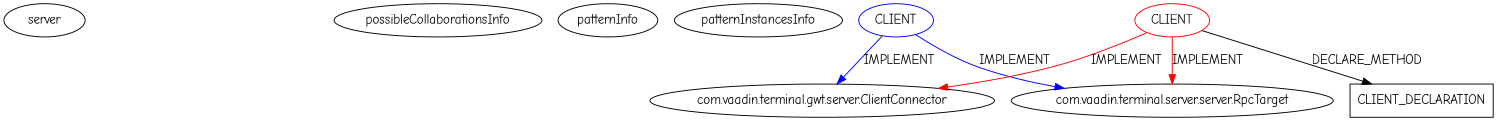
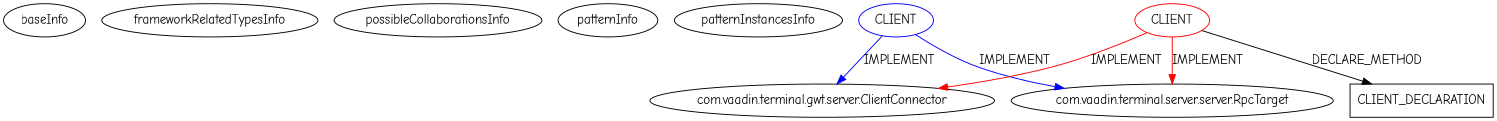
  digraph {
    fontname="Comic Neue"
    node [fontname="Comic Neue"]
    edge [color=blue fontname="Comic Neue"]
-   baseInfo [category=pattern graphId=2023 isAnonymous=false possibleRelation=false label=server]
+   baseInfo [category=pattern graphId=2023 isAnonymous=false possibleRelation=false]
+   frameworkRelatedTypesInfo [0="com.vaadin.terminal.gwt.server.ClientConnector" 1="com.vaadin.terminal.gwt.server.RpcTarget"]
    possibleCollaborationsInfo
    patternInfo [frequency=2.0 patternRootClient=0]
    patternInstancesInfo [0="Peppe-Depot~/Peppe-Depot/Depot-master/src/com/jensjansson/depot/DepotRoot.java~DepotRoot~380" 1="Peppe-Depot~/Peppe-Depot/Depot-master/src/com/jensjansson/depot/Depot.java~Depot~378"]
    n6 [isFrameworkType=false label="com.vaadin.terminal.gwt.server.ClientConnector" vertexType=FRAMEWORK_INTERFACE_TYPE]
    n7 [color=blue isFrameworkType=false label=CLIENT vertexType=REFERENCE_CLIENT_CLASS_DECLARATION]
    n8 [isFrameworkType=false label="com.vaadin.terminal.server.server.RpcTarget" vertexType=FRAMEWORK_INTERFACE_TYPE]
    n9 [color=red isFrameworkType=false label=CLIENT vertexType=ROOT_CLIENT_CLASS_DECLARATION]
    n10 [isFrameworkType=false label=CLIENT_DECLARATION shape=box vertexType=CLIENT_METHOD_DECLARATION]
    n7 -> n6 [label=IMPLEMENT]
    n7 -> n8 [label=IMPLEMENT]
    n9 -> n6 [color=red label=IMPLEMENT]
    n9 -> n8 [color=red label=IMPLEMENT]
    n9 -> n10 [label=DECLARE_METHOD color=""]
  }
